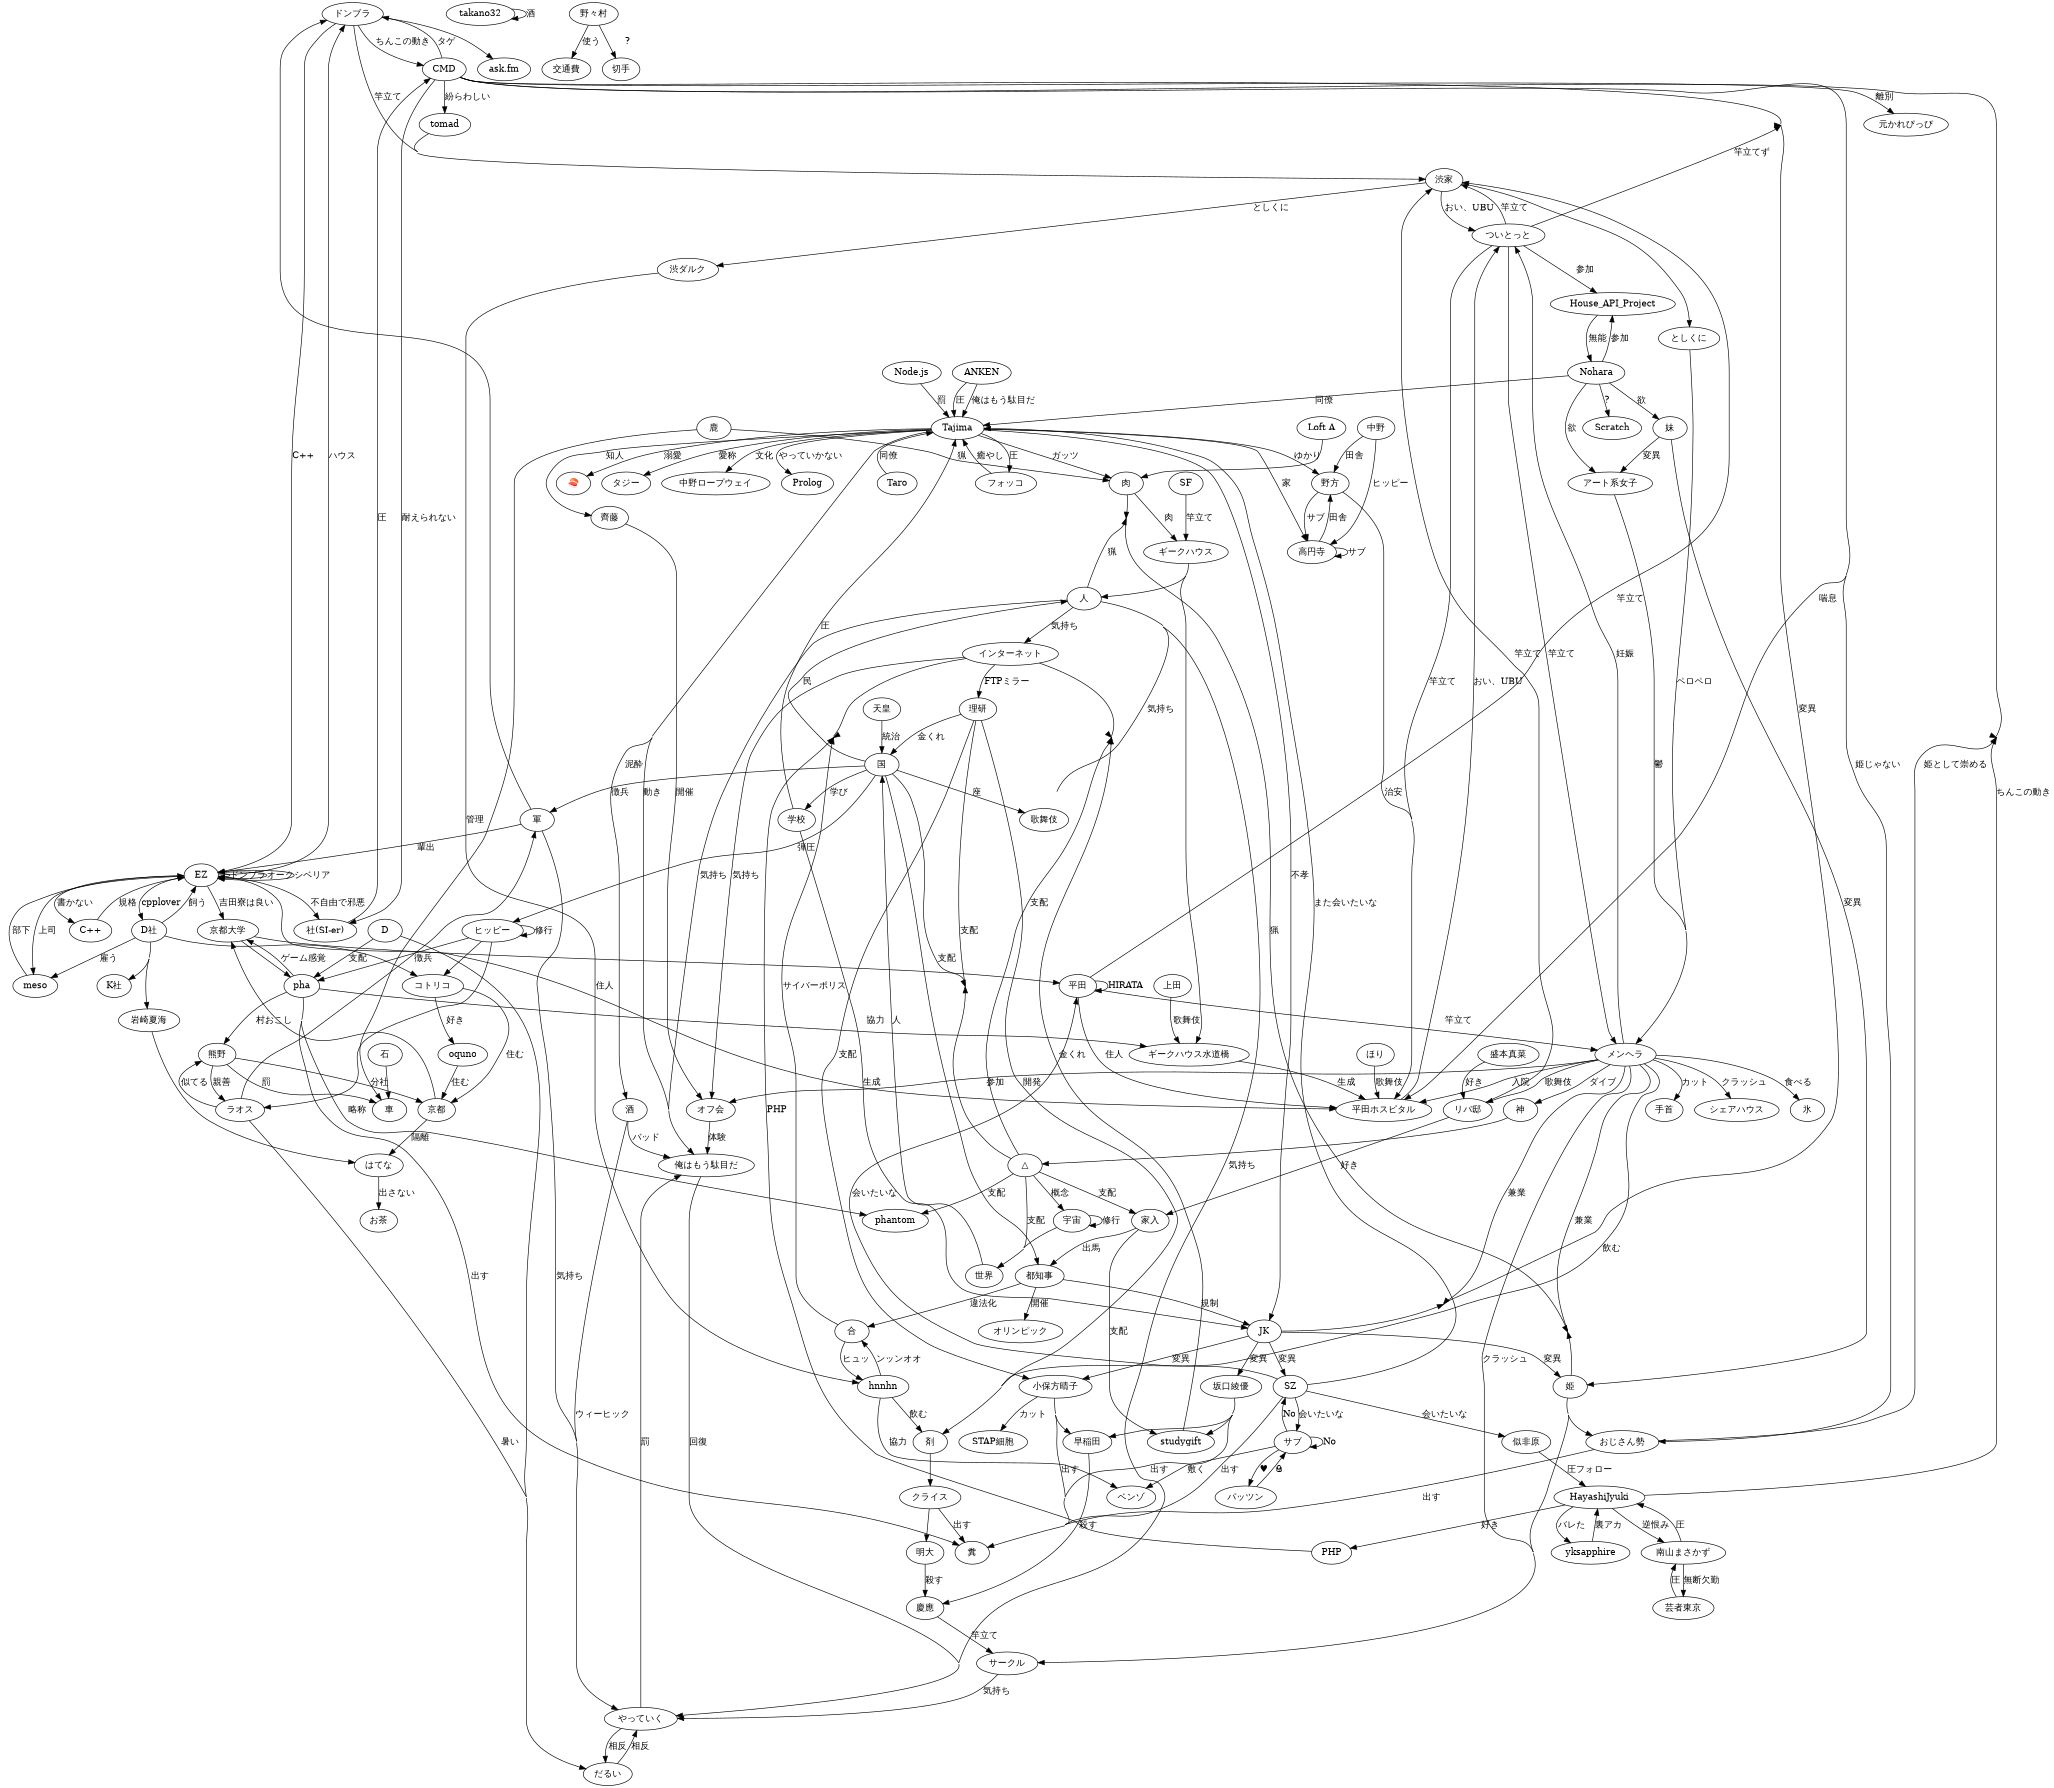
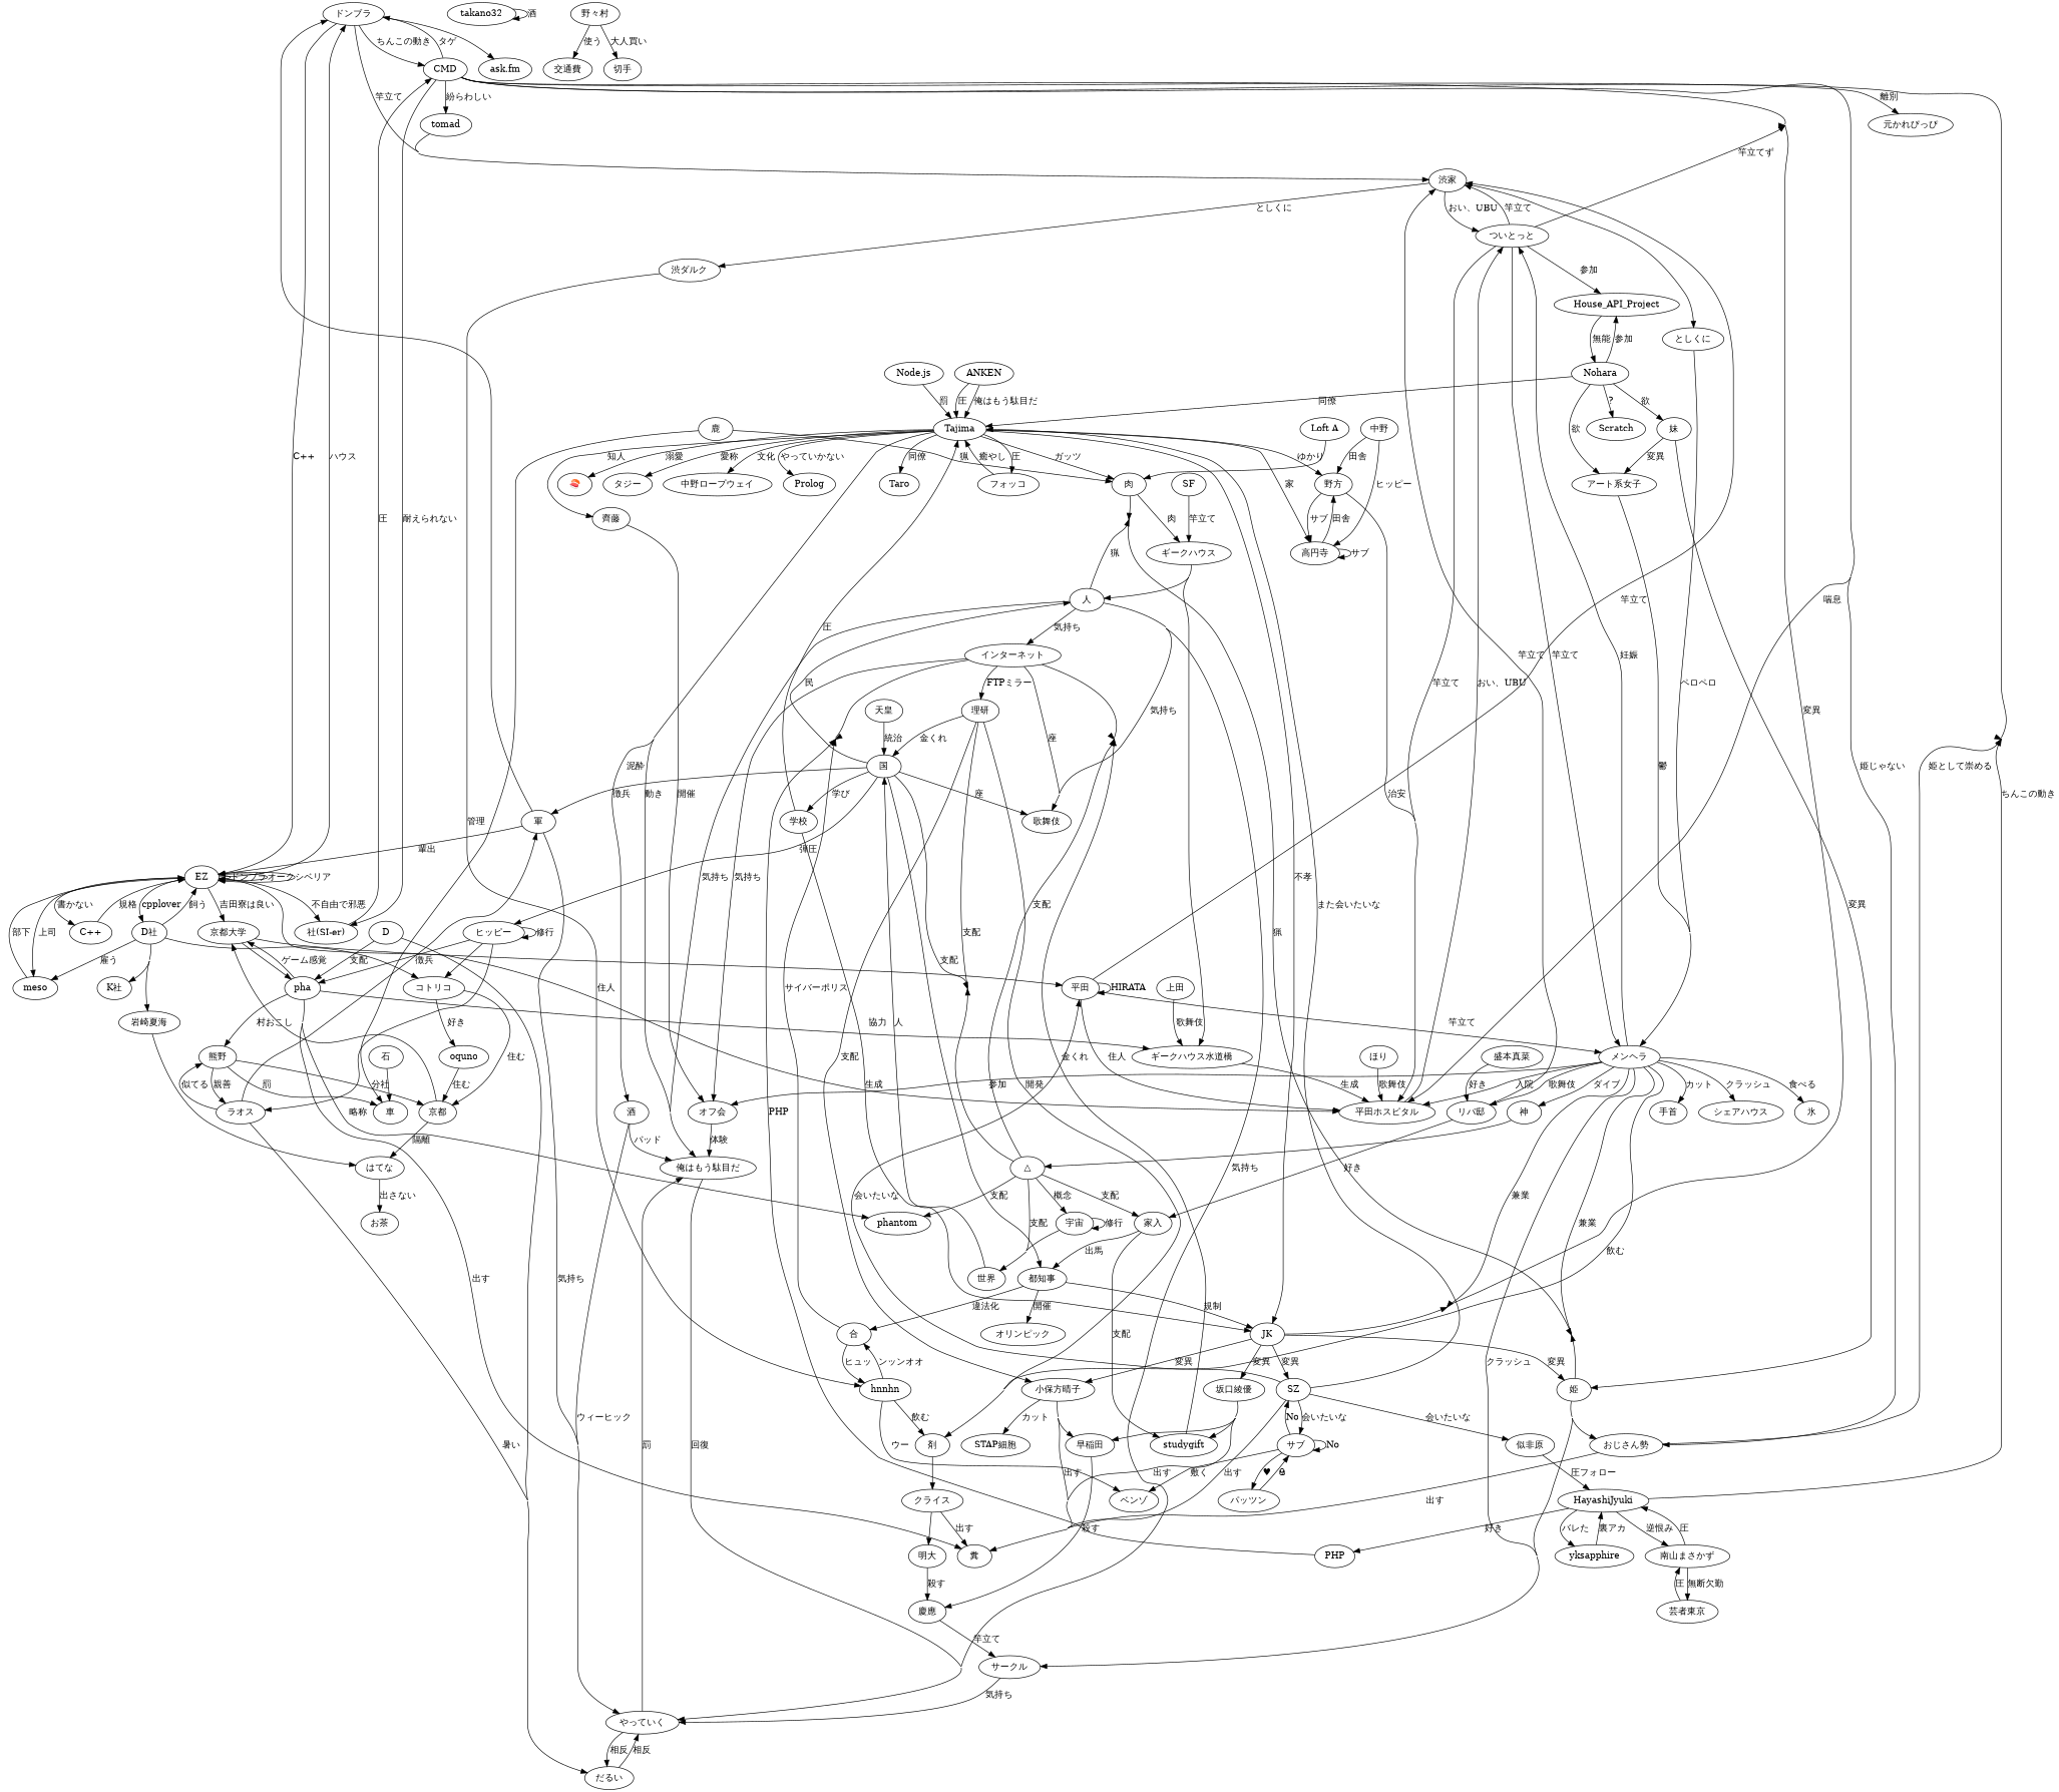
  digraph {
    concentrate=true
    "ドンブラ"
    CMD
    EZ
    "渋家"
    "ask.fm"
    "社(SI-er)"
    "おじさん勢"
    "平田ホスピタル"
    "元かれぴっぴ"
    tomad
    meso
    "C++"
    "D社"
    "京都大学"
    "ついとっと"
    "渋ダルク"
    "としくに"
    "糞"
    "コトリコ"
    "K社"
    "岩崎夏海"
    "平田"
    pha
    SZ
    "サブ"
    Tajima
    "似非原"
    "メンヘラ"
    "パッツン"
    "ベンゾ"
    "野方"
    "高円寺"
    "肉"
    "俺はもう駄目だ"
    "酒"
    JK
    "🍣"
    "タジー"
    "中野ロープウェイ"
    "齊藤"
    Prolog
    Taro
    "フォッコ"
    HayashiJyuki
    House_API_Project
    "リバ邸"
    "手首"
    "サークル"
    "シェアハウス"
    "剤"
    "神"
    "氷"
    "オフ会"
    "京都"
    oquno
    "はてな"
    PHP
    "南山まさかず"
    yksapphire
    "インターネット"
    "芸者東京"
    "軍"
    "やっていく"
    "上田"
    "ギークハウス水道橋"
    "だるい"
    "熊野"
    phantom
    "ラオス"
    "車"
    "ヒッピー"
    "ほり"
    "お茶"
    Nohara
    hnnhn
    SF
    "ギークハウス"
    "人"
    "歌舞伎"
    D
    "家入"
    "クライス"
    "△"
    "理研"
    "都知事"
    studygift
    "国"
    "学校"
    "オリンピック"
    "合"
    "世界"
    "宇宙"
    "小保方晴子"
    "石"
    "鹿"
    "坂口綾優"
    "姫"
    "早稲田"
    "慶應"
    "STAP細胞"
    "明大"
    "妹"
    "アート系女子"
    Scratch
    "Loft A"
    ANKEN
    "Node.js"
    takano32
    "野々村"
    "交通費"
    "切手"
    "中野"
    "天皇"
    "盛本真菜"
    "ドンブラ" -> CMD [label="ちんこの動き"]
    "ドンブラ" -> EZ [label="C++"]
    "ドンブラ" -> "渋家" [label="竿立て"]
    "ドンブラ" -> "ask.fm"
    CMD -> "ドンブラ" [label="タゲ"]
    CMD -> "社(SI-er)" [label="耐えられない"]
    CMD -> "おじさん勢" [label="姫じゃない"]
    CMD -> "平田ホスピタル" [label="喘息"]
    CMD -> "元かれぴっぴ" [label="離別"]
    CMD -> tomad [label="紛らわしい"]
    EZ -> "ドンブラ" [label="ハウス"]
    EZ -> EZ [label="ドンブラ"]
    EZ -> EZ [label="オーク"]
    EZ -> EZ [label="シベリア"]
    EZ -> "社(SI-er)" [label="不自由で邪悪"]
    EZ -> "平田ホスピタル" [label="住人"]
    EZ -> meso [label="上司"]
    EZ -> "C++" [label="書かない"]
    EZ -> "D社" [label=cpplover]
    EZ -> "京都大学" [label="吉田寮は良い"]
    "渋家" -> "ついとっと" [label="おい、UBU"]
    "渋家" -> "渋ダルク" [label="としくに"]
    "渋家" -> "としくに"
    "社(SI-er)" -> CMD [label="圧"]
    "おじさん勢" -> CMD [label="姫として崇める"]
    "おじさん勢" -> "糞" [label="出す"]
    "平田ホスピタル" -> "ついとっと" [label="おい、UBU"]
    tomad -> "渋家"
    meso -> EZ [label="部下"]
    "C++" -> EZ [label="規格"]
    "D社" -> EZ [label="飼う"]
    "D社" -> meso [label="雇う"]
    "D社" -> "コトリコ"
    "D社" -> "K社"
    "D社" -> "岩崎夏海"
    "京都大学" -> "平田"
    "京都大学" -> pha
    "ついとっと" -> CMD [label="竿立てず"]
    "ついとっと" -> "渋家" [label="竿立て"]
    "ついとっと" -> "平田ホスピタル" [label="竿立て"]
    "ついとっと" -> "メンヘラ" [label="竿立て"]
    "ついとっと" -> House_API_Project [label="参加"]
    "渋ダルク" -> hnnhn [label="管理"]
    "としくに" -> "メンヘラ" [label="ペロペロ"]
    "コトリコ" -> "京都" [label="住む"]
    "コトリコ" -> oquno [label="好き"]
    "岩崎夏海" -> "はてな"
    "平田" -> "渋家" [label="竿立て"]
    "平田" -> "平田ホスピタル" [label="住人"]
    "平田" -> "平田" [label=HIRATA]
    "平田" -> "メンヘラ" [label="竿立て"]
    pha -> "京都大学" [label="ゲーム感覚"]
    pha -> "糞" [label="出す"]
    pha -> "ギークハウス水道橋" [label="協力"]
    pha -> "熊野" [label="村おこし"]
    pha -> phantom [label="略称"]
    SZ -> "糞" [label="出す"]
    SZ -> "平田" [label="会いたいな"]
    SZ -> "サブ" [label="会いたいな"]
    SZ -> Tajima [label="また会いたいな"]
    SZ -> "似非原" [label="会いたいな"]
    "サブ" -> SZ [label=No]
    "サブ" -> "サブ" [label=No]
    "サブ" -> "パッツン" [label="♥"]
    "サブ" -> "ベンゾ" [label="敷く"]
    Tajima -> "野方" [label="ゆかり"]
    Tajima -> "高円寺" [label="家"]
    Tajima -> "肉" [label="ガッツ"]
    Tajima -> "俺はもう駄目だ" [label="動き"]
    Tajima -> "酒" [label="泥酔"]
    Tajima -> JK [label="不孝"]
    Tajima -> "🍣" [label="溺愛"]
    Tajima -> "タジー" [label="愛称"]
    Tajima -> "中野ロープウェイ" [label="文化"]
    Tajima -> "齊藤" [label="知人"]
    Tajima -> Prolog [label="やっていかない"]
-   Taro -> Tajima [label="同僚"]
+   Tajima -> Taro [label="同僚"]
    Tajima -> "フォッコ" [label="圧"]
    "似非原" -> HayashiJyuki [label="圧フォロー"]
    "メンヘラ" -> "平田ホスピタル" [label="入院"]
    "メンヘラ" -> "ついとっと" [label="妊娠"]
    "メンヘラ" -> "リバ邸" [label="歌舞伎"]
    "メンヘラ" -> "手首" [label="カット"]
    "メンヘラ" -> "サークル" [label="クラッシュ"]
    "メンヘラ" -> "シェアハウス" [label="クラッシュ"]
    "メンヘラ" -> "剤" [label="飲む"]
    "メンヘラ" -> "神" [label="ダイブ"]
    "メンヘラ" -> "氷" [label="食べる"]
    "メンヘラ" -> "オフ会" [label="参加"]
    "パッツン" -> "サブ" [label="☢"]
    "野方" -> "平田ホスピタル" [label="治安"]
    "野方" -> "高円寺" [label="サブ"]
    "高円寺" -> "野方" [label="田舎"]
    "高円寺" -> "高円寺" [label="サブ"]
    "肉" -> "ギークハウス" [label="肉"]
    "俺はもう駄目だ" -> "やっていく" [label="回復"]
    "酒" -> "俺はもう駄目だ" [label="バッド"]
    "酒" -> "やっていく" [label="ウィーヒック"]
    JK -> CMD [label="変異"]
    JK -> SZ [label="変異"]
    JK -> "メンヘラ" [label="兼業"]
    JK -> "小保方晴子" [label="変異"]
    JK -> "坂口綾優" [label="変異"]
    JK -> "姫" [label="変異"]
    "齊藤" -> "オフ会" [label="開催"]
    "フォッコ" -> Tajima [label="癒やし"]
    HayashiJyuki -> CMD [label="ちんこの動き"]
    HayashiJyuki -> PHP [label="好き"]
    HayashiJyuki -> "南山まさかず" [label="逆恨み"]
    HayashiJyuki -> yksapphire [label="バレた"]
    House_API_Project -> Nohara [label="無能"]
    "リバ邸" -> "渋家" [label="竿立て"]
    "リバ邸" -> "家入" [label="好き"]
    "サークル" -> "やっていく" [label="気持ち"]
    "剤" -> "クライス"
    "神" -> "△"
    "オフ会" -> "俺はもう駄目だ" [label="体験"]
    "京都" -> "京都大学"
    "京都" -> "はてな" [label="隔離"]
    oquno -> "京都" [label="住む"]
    "はてな" -> "お茶" [label="出さない"]
    PHP -> "インターネット" [label=PHP]
    "南山まさかず" -> HayashiJyuki [label="圧"]
    "南山まさかず" -> "芸者東京" [label="無断欠勤"]
    yksapphire -> HayashiJyuki [label="裏アカ"]
    "インターネット" -> "オフ会" [label="気持ち"]
+   "インターネット" -> "歌舞伎" [label="座"]
    "インターネット" -> "理研" [label="FTPミラー"]
    "芸者東京" -> "南山まさかず" [label="圧"]
    "軍" -> "ドンブラ"
    "軍" -> EZ [label="輩出"]
    "軍" -> "やっていく" [label="気持ち"]
    "やっていく" -> "俺はもう駄目だ" [label="罰"]
    "やっていく" -> "だるい" [label="相反"]
    "上田" -> "ギークハウス水道橋" [label="歌舞伎"]
    "ギークハウス水道橋" -> "平田ホスピタル" [label="生成"]
    "だるい" -> "やっていく" [label="相反"]
    "熊野" -> "京都" [label="分社"]
    "熊野" -> "ラオス" [label="親善"]
    "熊野" -> "車" [label="罰"]
    "ラオス" -> "軍" [label="徴兵"]
    "ラオス" -> "だるい" [label="暑い"]
    "ラオス" -> "熊野" [label="似てる"]
    "ヒッピー" -> "コトリコ"
    "ヒッピー" -> pha
    "ヒッピー" -> "ラオス"
    "ヒッピー" -> "ヒッピー" [label="修行"]
    "ほり" -> "平田ホスピタル" [label="歌舞伎"]
    Nohara -> Tajima [label="同僚"]
    Nohara -> House_API_Project [label="参加"]
    Nohara -> "妹" [label="欲"]
    Nohara -> "アート系女子" [label="欲"]
    Nohara -> Scratch [label="?"]
-   hnnhn -> "ベンゾ" [label="協力"]
+   hnnhn -> "ベンゾ" [label="ウー"]
    hnnhn -> "剤" [label="飲む"]
    hnnhn -> "合" [label="ンッンオオ"]
    SF -> "ギークハウス" [label="竿立て"]
    "ギークハウス" -> "ギークハウス水道橋"
    "ギークハウス" -> "人"
    "人" -> "肉" [label="猟"]
    "人" -> "俺はもう駄目だ" [label="気持ち"]
    "人" -> "インターネット" [label="気持ち"]
    "人" -> "やっていく" [label="気持ち"]
    "人" -> "歌舞伎" [label="気持ち"]
    D -> pha [label="支配"]
    D -> "だるい"
    "家入" -> "都知事" [label="出馬"]
    "家入" -> studygift [label="支配"]
    "クライス" -> "糞" [label="出す"]
    "クライス" -> "明大"
    "△" -> "インターネット" [label="支配"]
    "△" -> phantom [label="支配"]
    "△" -> "家入" [label="支配"]
    "△" -> "理研" [label="支配"]
    "△" -> "国" [label="支配"]
    "△" -> "世界" [label="支配"]
    "△" -> "宇宙" [label="概念"]
    "理研" -> "剤" [label="開発"]
    "理研" -> "国" [label="金くれ"]
    "理研" -> "小保方晴子" [label="支配"]
    "都知事" -> JK [label="規制"]
    "都知事" -> "オリンピック" [label="開催"]
    "都知事" -> "合" [label="違法化"]
    studygift -> "インターネット" [label="金くれ"]
    "国" -> "軍" [label="徴兵"]
    "国" -> "ヒッピー" [label="弾圧"]
    "国" -> "人" [label="民"]
    "国" -> "歌舞伎" [label="座"]
    "国" -> "都知事"
    "国" -> "学校" [label="学び"]
    "学校" -> Tajima [label="圧"]
    "学校" -> JK [label="生成"]
    "合" -> "インターネット" [label="サイバーポリス"]
    "合" -> hnnhn [label="ヒュッ"]
    "世界" -> "国" [label="人"]
    "宇宙" -> "世界"
    "宇宙" -> "宇宙" [label="修行"]
    "小保方晴子" -> "糞" [label="出す"]
    "小保方晴子" -> "早稲田"
    "小保方晴子" -> "STAP細胞" [label="カット"]
    "石" -> "車"
    "鹿" -> "肉" [label="猟"]
    "鹿" -> "車"
    "坂口綾優" -> "糞" [label="出す"]
    "坂口綾優" -> studygift
    "坂口綾優" -> "早稲田"
    "姫" -> "おじさん勢"
    "姫" -> "メンヘラ" [label="兼業"]
    "姫" -> "肉" [label="猟"]
    "姫" -> "サークル"
    "早稲田" -> "慶應" [label="殺す"]
    "慶應" -> "サークル" [label="竿立て"]
    "明大" -> "慶應" [label="殺す"]
    "妹" -> "姫" [label="変異"]
    "妹" -> "アート系女子" [label="変異"]
    "アート系女子" -> "メンヘラ" [label="鬱"]
    "Loft A" -> "肉"
    ANKEN -> Tajima [label="俺はもう駄目だ"]
    ANKEN -> Tajima [label="圧"]
    "Node.js" -> Tajima [label="罰"]
    takano32 -> takano32 [label="酒"]
    "野々村" -> "交通費" [label="使う"]
-   "野々村" -> "切手" [label="?"]
+   "野々村" -> "切手" [label="大人買い"]
    "中野" -> "野方" [label="田舎"]
    "中野" -> "高円寺" [label="ヒッピー"]
    "天皇" -> "国" [label="統治"]
    "盛本真菜" -> "リバ邸" [label="好き"]
  }
